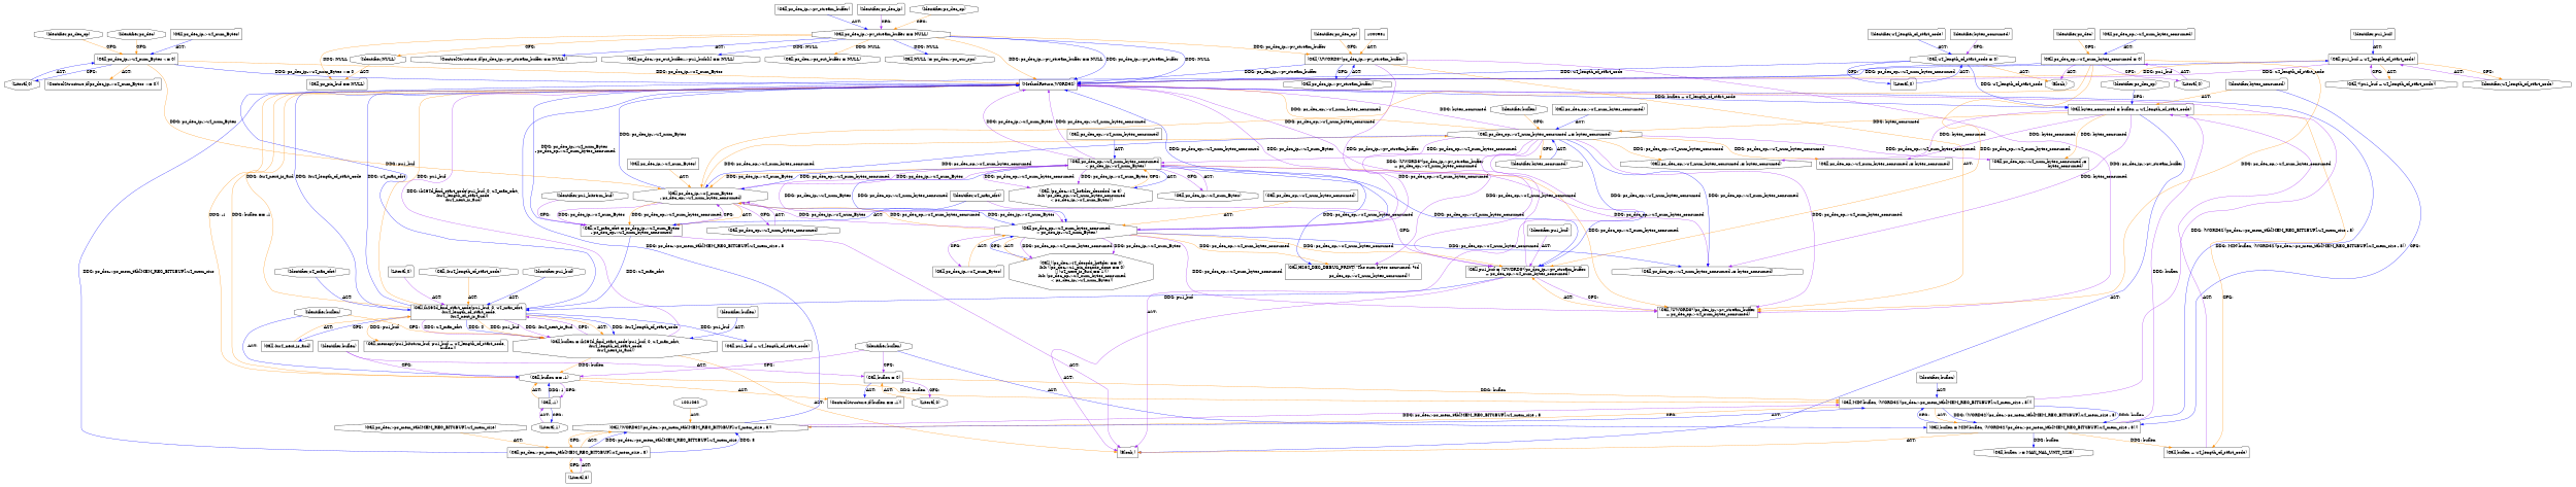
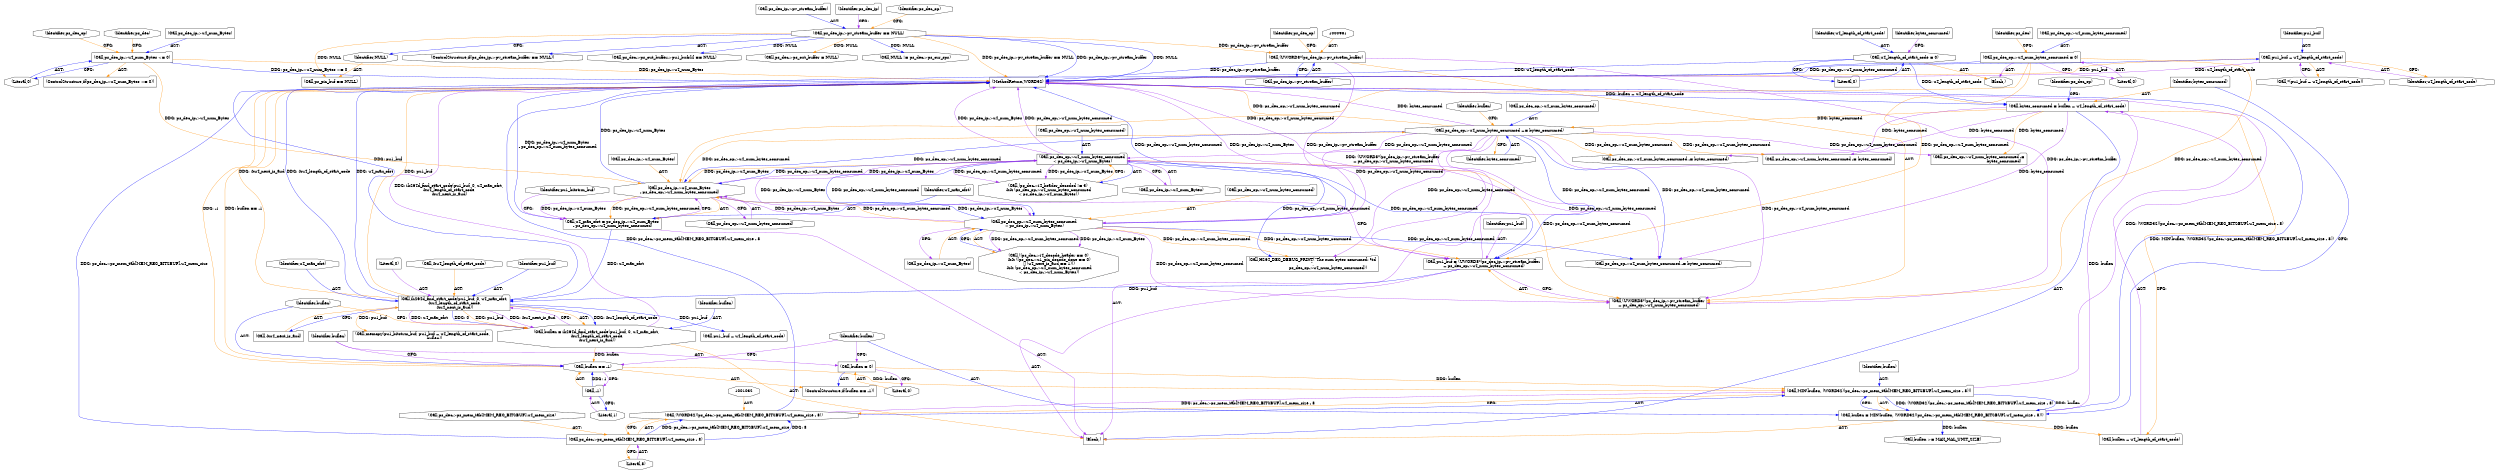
  digraph {
    node [shape=folder]
    edge [color=blue]
    n1 [label="(Call,pu1_buf + u4_length_of_start_code)"]
    n2 [label="(MethodReturn,WORD32)"]
    n3 [label="(Call,*(pu1_buf + u4_length_of_start_code))" shape=octagon]
    n4 [label="(Identifier,u4_length_of_start_code)" shape=octagon]
    n5 [label="(Call,bytes_consumed = buflen + u4_length_of_start_code)"]
    n6 [label="(Call,ih264d_find_start_code(pu1_buf, 0, u4_max_ofst,\n &u4_length_of_start_code,\n &u4_next_is_aud))"]
    n7 [label="(Call,buflen = ih264d_find_start_code(pu1_buf, 0, u4_max_ofst,\n &u4_length_of_start_code,\n &u4_next_is_aud))" shape=octagon]
    n8 [label="(Call,pu1_buf + u4_length_of_start_code)"]
    n9 [label="(Call,&u4_next_is_aud)"]
    n10 [label="(Call,memcpy(pu1_bitstrm_buf, pu1_buf + u4_length_of_start_code,\n                   buflen))"]
    n11 [label="(Block,)"]
    n12 [label="(Call,buflen == -1)" shape=octagon]
    n13 [label="(Call,pu1_buf = (UWORD8*)ps_dec_ip->pv_stream_buffer\n + ps_dec_op->u4_num_bytes_consumed)"]
    n14 [label="(Call,(UWORD8*)ps_dec_ip->pv_stream_buffer\n + ps_dec_op->u4_num_bytes_consumed)"]
    n15 [label="(Call,(UWORD8*)ps_dec_ip->pv_stream_buffer)"]
    n16 [label="(Call,ps_dec_ip->pv_stream_buffer)" shape=octagon]
    n17 [label="(Call,ps_dec_ip->pv_stream_buffer == NULL)" shape=octagon]
    n18 [label="(Call,ps_pic_buf == NULL)"]
    n19 [label="(Identifier,NULL)" shape=octagon]
    n20 [label="(ControlStructure,if(ps_dec_ip->pv_stream_buffer == NULL))" shape=octagon]
    n21 [label="(Call,ps_dec->ps_out_buffer->pu1_bufs[i] == NULL)" shape=octagon]
    n22 [label="(Call,ps_dec->ps_out_buffer = NULL)" shape=octagon]
    n23 [label="(Call,NULL != ps_dec->ps_cur_sps)" shape=octagon]
    n24 [label="(Call,ps_dec_op->u4_num_bytes_consumed\n < ps_dec_ip->u4_num_Bytes)"]
    n25 [label="(Call,ps_dec_ip->u4_num_Bytes\n - ps_dec_op->u4_num_bytes_consumed)" shape=octagon]
    n26 [label="(Call,ps_dec_op->u4_num_bytes_consumed\n < ps_dec_ip->u4_num_Bytes)" shape=octagon]
    n27 [label="(Call,H264_DEC_DEBUG_PRINT(\"The num bytes consumed: %d\n\",\n                         ps_dec_op->u4_num_bytes_consumed))"]
    n28 [label="(Call,ps_dec_op->u4_num_bytes_consumed -= bytes_consumed)" shape=octagon]
    n29 [label="(Call,ps_dec_ip->u4_num_Bytes)" shape=octagon]
    n30 [label="(Call,(ps_dec->i4_header_decoded != 3)\n && (ps_dec_op->u4_num_bytes_consumed\n < ps_dec_ip->u4_num_Bytes))" shape=octagon]
    n31 [label="(Call,ps_dec_op->u4_num_bytes_consumed += bytes_consumed)" shape=octagon]
    n32 [label="(Call,u4_max_ofst = ps_dec_ip->u4_num_Bytes\n - ps_dec_op->u4_num_bytes_consumed)"]
    n33 [label="(Call,ps_dec_op->u4_num_bytes_consumed)" shape=octagon]
    n34 [label="(Call,ps_dec_ip->u4_num_Bytes)"]
    n35 [label="(Call,((ps_dec->i4_decode_header == 0)\n && ((ps_dec->u1_pic_decode_done == 0)\n || (u4_next_is_aud == 1)))\n && (ps_dec_op->u4_num_bytes_consumed\n < ps_dec_ip->u4_num_Bytes))" shape=octagon]
    n36 [label="(Identifier,bytes_consumed)" shape=octagon]
    n37 [label="(Call,ps_dec_op->u4_num_bytes_consumed -= bytes_consumed)" shape=octagon]
    n38 [label="(Call,ps_dec_op->u4_num_bytes_consumed -= bytes_consumed)"]
    n39 [label="(Call,ps_dec_op->u4_num_bytes_consumed -=\n                                        bytes_consumed)"]
    n40 [label="(Call,buflen + u4_length_of_start_code)"]
    n41 [label="(Call,buflen = MIN(buflen, (WORD32)(ps_dec->ps_mem_tab[MEM_REC_BITSBUF].u4_mem_size - 8)))"]
    n42 [label="(Call,MIN(buflen, (WORD32)(ps_dec->ps_mem_tab[MEM_REC_BITSBUF].u4_mem_size - 8)))"]
    n43 [label="(Call,buflen >= MAX_NAL_UNIT_SIZE)" shape=octagon]
    n44 [label="(Call,(WORD32)(ps_dec->ps_mem_tab[MEM_REC_BITSBUF].u4_mem_size - 8))" shape=octagon]
    n45 [label="(Call,ps_dec->ps_mem_tab[MEM_REC_BITSBUF].u4_mem_size - 8)"]
    n46 [label="(Call,-1)"]
    n47 [label="(ControlStructure,if(buflen == -1))"]
    n48 [label="(Literal,1)" shape=octagon]
    n49 [label="(Call,buflen = 0)"]
    n50 [label="(Literal,0)" shape=octagon]
-   n51 [label="(Literal,8)"]
+   n51 [label="(Literal,8)" shape=octagon]
    n52 [label="(Call,u4_length_of_start_code = 0)" shape=octagon]
    n53 [label="(Block,)" shape=octagon]
    n54 [label="(Literal,0)"]
    n55 [label="(Call,ps_dec_ip->u4_num_Bytes <= 0)"]
    n56 [label="(Literal,0)" shape=octagon]
    n57 [label="(ControlStructure,if(ps_dec_ip->u4_num_Bytes <= 0))"]
    n58 [label="(Call,ps_dec_op->u4_num_bytes_consumed = 0)"]
    n59 [label="(Literal,0)" shape=octagon]
    n60 [label="(Call,ps_dec_op->u4_num_bytes_consumed)"]
    n61 [label="(Identifier,u4_length_of_start_code)"]
    n62 [label="(Identifier,buflen)"]
    n63 [label="(Identifier,buflen)"]
    n64 [label="(Identifier,buflen)" shape=octagon]
    n65 [label="(Call,ps_dec_ip->u4_num_Bytes)"]
    n66 [label="(Identifier,bytes_consumed)"]
    n67 [label="(Identifier,buflen)" shape=octagon]
    n68 [label="(Identifier,bytes_consumed)"]
    n69 [label="(Identifier,buflen)"]
    n70 [label="(Identifier,ps_dec)"]
    n71 [label="(Identifier,u4_max_ofst)" shape=octagon]
    n72 [label="(Call,ps_dec_op->u4_num_bytes_consumed)"]
    n73 [label="(Literal,0)"]
    n74 [label="(Call,&u4_length_of_start_code)" shape=octagon]
    n75 [label="(Identifier,pu1_buf)"]
    n76 [label="(Identifier,ps_dec_op)" shape=octagon]
    n77 [label="(Call,ps_dec_ip->pv_stream_buffer)"]
    n78 [label="(Identifier,ps_dec_op)"]
    n79 [label="(Call,ps_dec_op->u4_num_bytes_consumed)"]
    n80 [label="(Identifier,ps_dec)" shape=octagon]
    n81 [label="(Call,ps_dec_ip->u4_num_Bytes)"]
    n82 [label="(Identifier,ps_dec_ip)"]
    n83 [label="(Identifier,pu1_buf)"]
    n84 [label="(Identifier,pu1_bitstrm_buf)" shape=octagon]
    n85 [label="(Identifier,ps_dec_op)" shape=octagon]
    n86 [label="(Call,ps_dec->ps_mem_tab[MEM_REC_BITSBUF].u4_mem_size)" shape=octagon]
    n87 [label="(Identifier,u4_max_ofst)"]
    n88 [label="(Identifier,pu1_buf)" shape=octagon]
    n89 [label="(Identifier,buflen)" shape=octagon]
    n90 [label="(Identifier,ps_dec_op)" shape=octagon]
    n91 [label="(Call,ps_dec_op->u4_num_bytes_consumed)"]
-   1000981
+   1000981 [shape=octagon]
    1001032 [shape=octagon]
    n1 -> n2 [color=purple label="DDG: u4_length_of_start_code"]
    n1 -> n2 [color=darkorange label="DDG: pu1_buf"]
    n1 -> n3 [color=darkorange label="AST: "]
    n1 -> n4 [color=darkorange label="CFG: "]
    n2 -> n5 [label="DDG: buflen + u4_length_of_start_code"]
    n3 -> n1 [color=purple label="CFG: "]
    n4 -> n1 [color=purple label="AST: "]
    n5 -> n11 [label="AST: "]
    n5 -> n28 [color=purple label="DDG: bytes_consumed"]
    n5 -> n31 [color=darkorange label="DDG: bytes_consumed"]
    n5 -> n37 [color=purple label="DDG: bytes_consumed"]
    n5 -> n38 [color=purple label="DDG: bytes_consumed"]
    n5 -> n39 [color=darkorange label="DDG: bytes_consumed"]
    n5 -> n40 [color=darkorange label="CFG: "]
    n6 -> n1 [label="DDG: pu1_buf"]
    n6 -> n2 [color=darkorange label="DDG: pu1_buf"]
    n6 -> n2 [label="DDG: &u4_length_of_start_code"]
    n6 -> n2 [label="DDG: u4_max_ofst"]
    n6 -> n2 [color=darkorange label="DDG: &u4_next_is_aud"]
    n6 -> n7 [color=darkorange label="AST: "]
    n6 -> n7 [label="DDG: &u4_length_of_start_code"]
    n6 -> n7 [color=purple label="DDG: u4_max_ofst"]
    n6 -> n7 [label="DDG: 0"]
    n6 -> n7 [color=darkorange label="DDG: pu1_buf"]
    n6 -> n7 [color=purple label="DDG: &u4_next_is_aud"]
    n6 -> n8 [label="DDG: pu1_buf"]
    n6 -> n9 [label="CFG: "]
    n6 -> n10 [color=darkorange label="DDG: pu1_buf"]
    n7 -> n2 [color=purple label="DDG: ih264d_find_start_code(pu1_buf, 0, u4_max_ofst,\n &u4_length_of_start_code,\n &u4_next_is_aud)"]
    n7 -> n6 [color=purple label="CFG: "]
    n7 -> n11 [color=darkorange label="AST: "]
    n7 -> n12 [color=darkorange label="DDG: buflen"]
    n9 -> n6 [color=darkorange label="AST: "]
    n12 -> n2 [color=darkorange label="DDG: buflen == -1"]
    n12 -> n2 [color=darkorange label="DDG: -1"]
    n12 -> n42 [color=darkorange label="DDG: buflen"]
    n12 -> n46 [color=purple label="CFG: "]
    n12 -> n47 [color=darkorange label="AST: "]
    n13 -> n2 [color=purple label="DDG: (UWORD8*)ps_dec_ip->pv_stream_buffer\n + ps_dec_op->u4_num_bytes_consumed"]
    n13 -> n6 [label="DDG: pu1_buf"]
    n13 -> n11 [color=purple label="AST: "]
    n13 -> n14 [color=purple label="CFG: "]
    n14 -> n13 [color=darkorange label="AST: "]
    n15 -> n2 [label="DDG: ps_dec_ip->pv_stream_buffer"]
    n15 -> n13 [color=purple label="DDG: ps_dec_ip->pv_stream_buffer"]
    n15 -> n14 [color=darkorange label="AST: "]
    n15 -> n14 [color=purple label="DDG: ps_dec_ip->pv_stream_buffer"]
    n15 -> n16 [label="CFG: "]
    n16 -> n15 [label="AST: "]
    n17 -> n2 [label="DDG: NULL"]
    n17 -> n2 [color=darkorange label="DDG: ps_dec_ip->pv_stream_buffer == NULL"]
    n17 -> n2 [label="DDG: ps_dec_ip->pv_stream_buffer"]
    n17 -> n15 [color=darkorange label="DDG: ps_dec_ip->pv_stream_buffer"]
    n17 -> n18 [color=darkorange label="DDG: NULL"]
-   n17 -> n19 [color=darkorange label="CFG: "]
+   n17 -> n19 [label="CFG: "]
    n17 -> n20 [label="AST: "]
    n17 -> n21 [label="DDG: NULL"]
    n17 -> n22 [color=darkorange label="DDG: NULL"]
    n17 -> n23 [label="DDG: NULL"]
    n19 -> n18 [color=darkorange label="AST: "]
    n24 -> n2 [color=purple label="DDG: ps_dec_op->u4_num_bytes_consumed"]
    n24 -> n2 [color=purple label="DDG: ps_dec_ip->u4_num_Bytes"]
    n24 -> n13 [label="DDG: ps_dec_op->u4_num_bytes_consumed"]
    n24 -> n14 [color=darkorange label="DDG: ps_dec_op->u4_num_bytes_consumed"]
    n24 -> n25 [color=darkorange label="DDG: ps_dec_ip->u4_num_Bytes"]
    n24 -> n25 [label="DDG: ps_dec_op->u4_num_bytes_consumed"]
    n24 -> n26 [label="DDG: ps_dec_op->u4_num_bytes_consumed"]
    n24 -> n26 [color=purple label="DDG: ps_dec_ip->u4_num_Bytes"]
    n24 -> n27 [label="DDG: ps_dec_op->u4_num_bytes_consumed"]
    n24 -> n28 [color=purple label="DDG: ps_dec_op->u4_num_bytes_consumed"]
    n24 -> n29 [color=purple label="CFG: "]
    n24 -> n30 [label="AST: "]
    n24 -> n30 [color=purple label="DDG: ps_dec_op->u4_num_bytes_consumed"]
    n24 -> n30 [color=purple label="DDG: ps_dec_ip->u4_num_Bytes"]
    n25 -> n2 [label="DDG: ps_dec_ip->u4_num_Bytes"]
    n25 -> n24 [color=purple label="DDG: ps_dec_ip->u4_num_Bytes"]
    n25 -> n26 [label="DDG: ps_dec_ip->u4_num_Bytes"]
    n25 -> n31 [color=darkorange label="DDG: ps_dec_op->u4_num_bytes_consumed"]
    n25 -> n32 [color=darkorange label="AST: "]
    n25 -> n32 [color=purple label="DDG: ps_dec_ip->u4_num_Bytes"]
    n25 -> n32 [color=darkorange label="DDG: ps_dec_op->u4_num_bytes_consumed"]
    n25 -> n33 [color=purple label="CFG: "]
    n26 -> n2 [color=purple label="DDG: ps_dec_ip->u4_num_Bytes"]
    n26 -> n2 [label="DDG: ps_dec_op->u4_num_bytes_consumed"]
    n26 -> n13 [color=darkorange label="DDG: ps_dec_op->u4_num_bytes_consumed"]
    n26 -> n14 [color=purple label="DDG: ps_dec_op->u4_num_bytes_consumed"]
    n26 -> n25 [color=purple label="DDG: ps_dec_ip->u4_num_Bytes"]
    n26 -> n25 [color=darkorange label="DDG: ps_dec_op->u4_num_bytes_consumed"]
    n26 -> n27 [color=darkorange label="DDG: ps_dec_op->u4_num_bytes_consumed"]
    n26 -> n28 [label="DDG: ps_dec_op->u4_num_bytes_consumed"]
    n26 -> n34 [color=purple label="CFG: "]
    n26 -> n35 [color=darkorange label="AST: "]
    n26 -> n35 [color=purple label="DDG: ps_dec_op->u4_num_bytes_consumed"]
    n26 -> n35 [color=purple label="DDG: ps_dec_ip->u4_num_Bytes"]
    n29 -> n24 [color=purple label="AST: "]
    n30 -> n24 [color=darkorange label="CFG: "]
    n31 -> n2 [color=purple label="DDG: bytes_consumed"]
    n31 -> n2 [color=darkorange label="DDG: ps_dec_op->u4_num_bytes_consumed"]
    n31 -> n11 [color=purple label="AST: "]
    n31 -> n13 [label="DDG: ps_dec_op->u4_num_bytes_consumed"]
    n31 -> n14 [color=purple label="DDG: ps_dec_op->u4_num_bytes_consumed"]
    n31 -> n24 [color=purple label="DDG: ps_dec_op->u4_num_bytes_consumed"]
    n31 -> n25 [label="DDG: ps_dec_op->u4_num_bytes_consumed"]
    n31 -> n26 [color=purple label="DDG: ps_dec_op->u4_num_bytes_consumed"]
    n31 -> n27 [color=purple label="DDG: ps_dec_op->u4_num_bytes_consumed"]
    n31 -> n28 [label="DDG: ps_dec_op->u4_num_bytes_consumed"]
    n31 -> n36 [color=darkorange label="CFG: "]
    n31 -> n37 [color=darkorange label="DDG: ps_dec_op->u4_num_bytes_consumed"]
    n31 -> n38 [color=darkorange label="DDG: ps_dec_op->u4_num_bytes_consumed"]
    n31 -> n39 [color=purple label="DDG: ps_dec_op->u4_num_bytes_consumed"]
    n32 -> n2 [label="DDG: ps_dec_ip->u4_num_Bytes\n - ps_dec_op->u4_num_bytes_consumed"]
    n32 -> n6 [label="DDG: u4_max_ofst"]
    n32 -> n11 [color=purple label="AST: "]
    n32 -> n25 [color=purple label="CFG: "]
    n33 -> n25 [color=purple label="AST: "]
    n34 -> n26 [color=darkorange label="AST: "]
    n35 -> n26 [label="CFG: "]
    n36 -> n31 [label="AST: "]
    n40 -> n5 [color=purple label="AST: "]
    n41 -> n2 [label="DDG: MIN(buflen, (WORD32)(ps_dec->ps_mem_tab[MEM_REC_BITSBUF].u4_mem_size - 8))"]
    n41 -> n5 [color=purple label="DDG: buflen"]
    n41 -> n11 [color=darkorange label="AST: "]
    n41 -> n40 [color=darkorange label="DDG: buflen"]
    n41 -> n42 [label="CFG: "]
    n41 -> n43 [label="DDG: buflen"]
    n42 -> n2 [color=purple label="DDG: (WORD32)(ps_dec->ps_mem_tab[MEM_REC_BITSBUF].u4_mem_size - 8)"]
    n42 -> n41 [color=darkorange label="AST: "]
    n42 -> n41 [label="DDG: buflen"]
    n42 -> n41 [label="DDG: (WORD32)(ps_dec->ps_mem_tab[MEM_REC_BITSBUF].u4_mem_size - 8)"]
    n42 -> n44 [color=darkorange label="CFG: "]
    n44 -> n2 [label="DDG: ps_dec->ps_mem_tab[MEM_REC_BITSBUF].u4_mem_size - 8"]
    n44 -> n42 [label="AST: "]
    n44 -> n42 [color=purple label="DDG: ps_dec->ps_mem_tab[MEM_REC_BITSBUF].u4_mem_size - 8"]
    n44 -> n45 [color=darkorange label="CFG: "]
    n45 -> n2 [label="DDG: ps_dec->ps_mem_tab[MEM_REC_BITSBUF].u4_mem_size"]
    n45 -> n44 [color=darkorange label="AST: "]
    n45 -> n44 [label="DDG: ps_dec->ps_mem_tab[MEM_REC_BITSBUF].u4_mem_size"]
    n45 -> n44 [label="DDG: 8"]
    n45 -> n51 [color=darkorange label="CFG: "]
    n46 -> n12 [color=darkorange label="AST: "]
    n46 -> n12 [label="DDG: 1"]
    n46 -> n48 [label="CFG: "]
    n48 -> n46 [color=purple label="AST: "]
    n49 -> n42 [color=darkorange label="DDG: buflen"]
    n49 -> n47 [label="AST: "]
    n49 -> n50 [color=purple label="CFG: "]
    n50 -> n49 [color=darkorange label="AST: "]
    n51 -> n45 [color=purple label="AST: "]
    n52 -> n2 [label="DDG: u4_length_of_start_code"]
    n52 -> n5 [label="DDG: u4_length_of_start_code"]
    n52 -> n53 [color=darkorange label="AST: "]
    n52 -> n54 [label="CFG: "]
    n54 -> n52 [label="AST: "]
    n55 -> n2 [label="DDG: ps_dec_ip->u4_num_Bytes <= 0"]
    n55 -> n2 [color=darkorange label="DDG: ps_dec_ip->u4_num_Bytes"]
    n55 -> n25 [color=darkorange label="DDG: ps_dec_ip->u4_num_Bytes"]
    n55 -> n56 [label="CFG: "]
    n55 -> n57 [color=darkorange label="AST: "]
    n56 -> n55 [label="AST: "]
    n58 -> n2 [label="DDG: ps_dec_op->u4_num_bytes_consumed"]
    n58 -> n13 [color=darkorange label="DDG: ps_dec_op->u4_num_bytes_consumed"]
    n58 -> n14 [color=darkorange label="DDG: ps_dec_op->u4_num_bytes_consumed"]
    n58 -> n25 [color=darkorange label="DDG: ps_dec_op->u4_num_bytes_consumed"]
    n58 -> n53 [color=purple label="AST: "]
    n58 -> n59 [color=purple label="CFG: "]
    n59 -> n58 [color=purple label="AST: "]
    n60 -> n24 [label="AST: "]
    n61 -> n52 [label="AST: "]
    n62 -> n12 [color=purple label="CFG: "]
    n62 -> n49 [color=purple label="AST: "]
    n63 -> n42 [label="AST: "]
    n64 -> n31 [color=darkorange label="CFG: "]
    n65 -> n25 [color=darkorange label="AST: "]
    n66 -> n5 [color=darkorange label="AST: "]
    n66 -> n41 [label="CFG: "]
    n67 -> n7 [color=darkorange label="CFG: "]
    n67 -> n12 [label="AST: "]
    n68 -> n52 [color=purple label="CFG: "]
    n69 -> n7 [label="AST: "]
    n70 -> n58 [color=darkorange label="CFG: "]
    n71 -> n6 [label="AST: "]
    n72 -> n58 [label="AST: "]
    n73 -> n6 [color=purple label="AST: "]
    n74 -> n6 [color=darkorange label="AST: "]
    n75 -> n13 [color=purple label="AST: "]
    n76 -> n5 [label="CFG: "]
    n77 -> n17 [label="AST: "]
    n78 -> n15 [color=darkorange label="CFG: "]
    n79 -> n31 [label="AST: "]
    n80 -> n55 [color=darkorange label="CFG: "]
    n81 -> n55 [label="AST: "]
    n82 -> n17 [color=purple label="CFG: "]
    n83 -> n1 [label="AST: "]
    n84 -> n32 [color=purple label="CFG: "]
    n85 -> n17 [color=darkorange label="CFG: "]
    n86 -> n45 [color=darkorange label="AST: "]
    n87 -> n13 [color=purple label="CFG: "]
    n87 -> n32 [label="AST: "]
    n88 -> n6 [label="AST: "]
    n89 -> n12 [color=purple label="CFG: "]
    n89 -> n41 [label="AST: "]
    n89 -> n49 [color=purple label="CFG: "]
    n90 -> n55 [color=darkorange label="CFG: "]
    n91 -> n26 [color=darkorange label="AST: "]
    1000981 -> n15 [color=darkorange label="AST: "]
    1001032 -> n44 [color=darkorange label="AST: "]
  }
